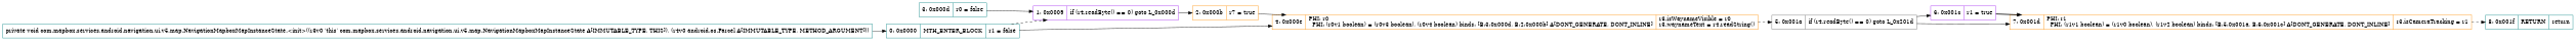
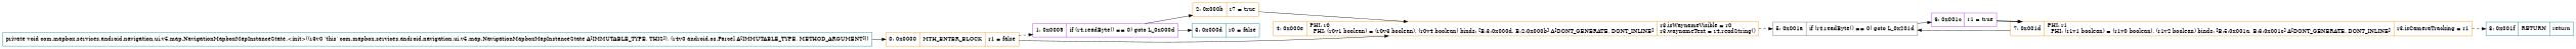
  digraph {
    rankdir=LR
    node [color=darkorange shape=record]
    edge [style=solid]
-   n1 [color=teal label="{0\:\ 0x0000|MTH_ENTER_BLOCK\l|r1 = false\l}"]
+   n1 [label="{0\:\ 0x0000|MTH_ENTER_BLOCK\l|r1 = false\l}"]
    n2 [color=purple label="{1\:\ 0x0009|if (r4.readByte() == 0) goto L_0x000d\l}"]
    n3 [label="{4\:\ 0x000e|PHI: r0 \l  PHI: (r0v1 boolean) = (r0v3 boolean), (r0v4 boolean) binds: [B:3:0x000d, B:2:0x000b] A[DONT_GENERATE, DONT_INLINE]\l|r3.isWaynameVisible = r0\lr3.waynameText = r4.readString()\l}"]
    n4 [label="{2\:\ 0x000b|r7 = true\l}"]
    n5 [color=teal label="{3\:\ 0x000d|r0 = false\l}"]
    n6 [color=gray40 label="{5\:\ 0x001a|if (r4.readByte() == 0) goto L_0x201d\l}"]
    n7 [color=purple label="{6\:\ 0x001c|r1 = true\l}"]
    n8 [label="{7\:\ 0x001d|PHI: r1 \l  PHI: (r1v1 boolean) = (r1v0 boolean), (r1v2 boolean) binds: [B:5:0x001a, B:6:0x001c] A[DONT_GENERATE, DONT_INLINE]\l|r3.isCameraTracking = r1\l}"]
    n9 [color=teal label="{8\:\ 0x001f|RETURN\l|return\l}"]
    n10 [color=teal label="{private void com.mapbox.services.android.navigation.ui.v5.map.NavigationMapboxMapInstanceState.\<init\>((r3v0 'this' com.mapbox.services.android.navigation.ui.v5.map.NavigationMapboxMapInstanceState A[IMMUTABLE_TYPE, THIS]), (r4v0 android.os.Parcel A[IMMUTABLE_TYPE, METHOD_ARGUMENT])) }"]
    n1 -> n2 [style=dashed]
    n1 -> n3
    n2 -> n4
-   n5 -> n2
+   n2 -> n5
    n3 -> n6 [style=dashed]
    n4 -> n3
    n6 -> n7
-   n6 -> n8
+   n8 -> n6
    n7 -> n8 [style=bold]
    n8 -> n9 [style=dashed]
    n10 -> n1
  }
